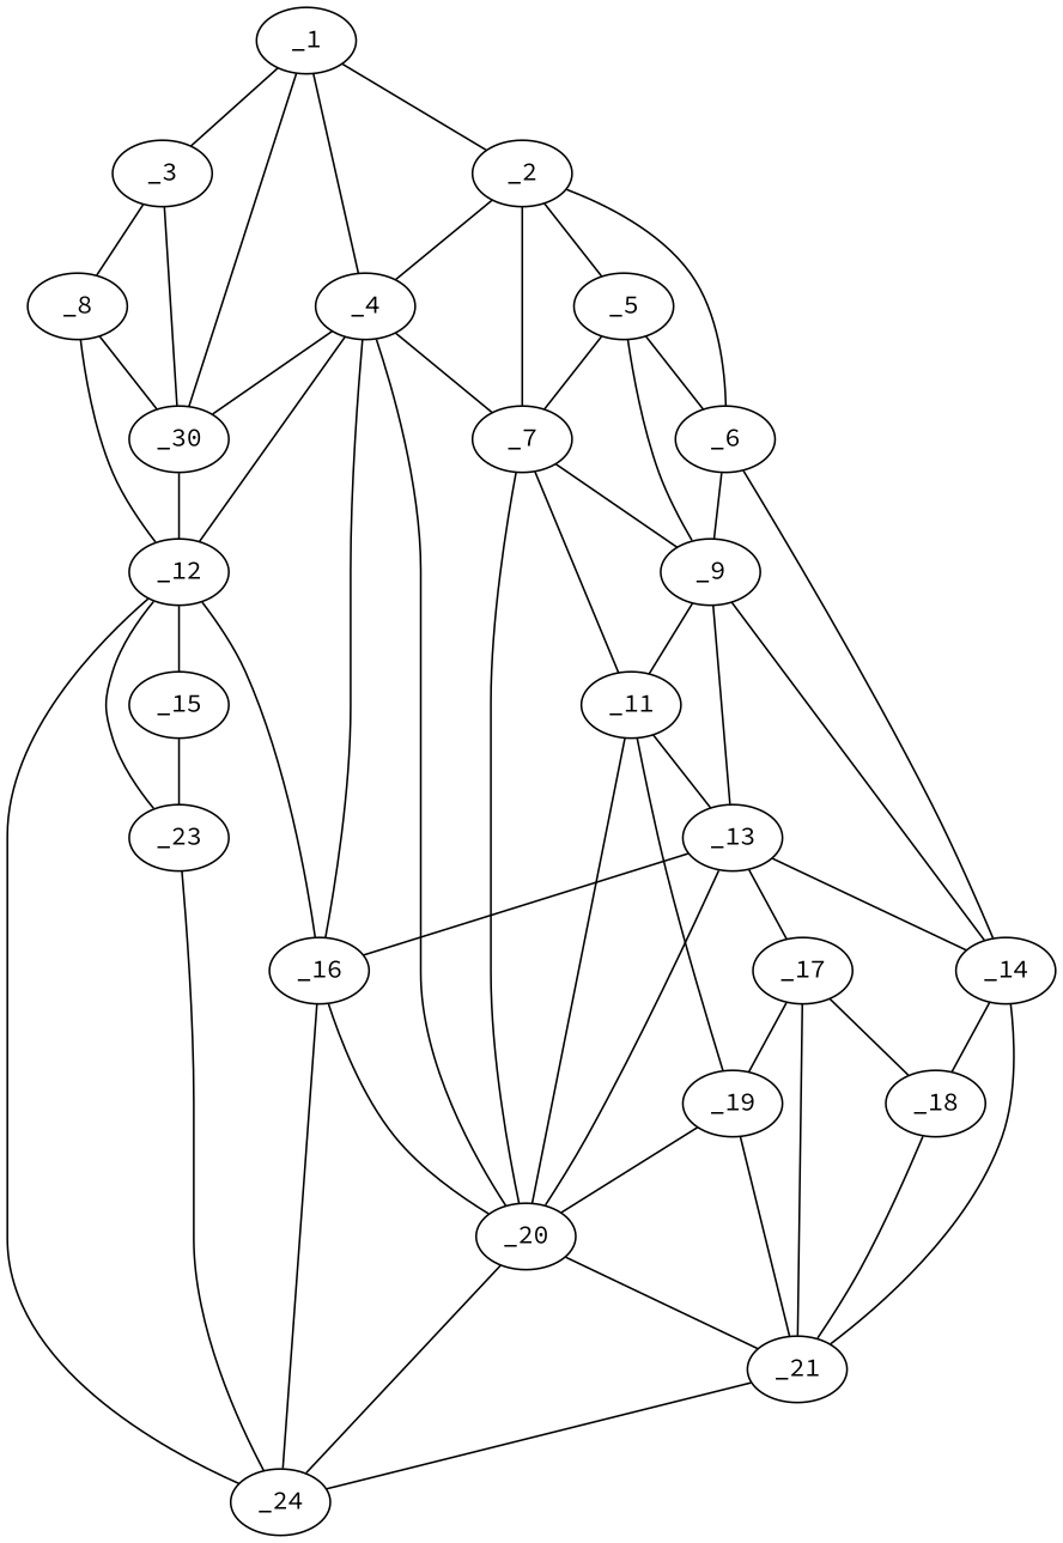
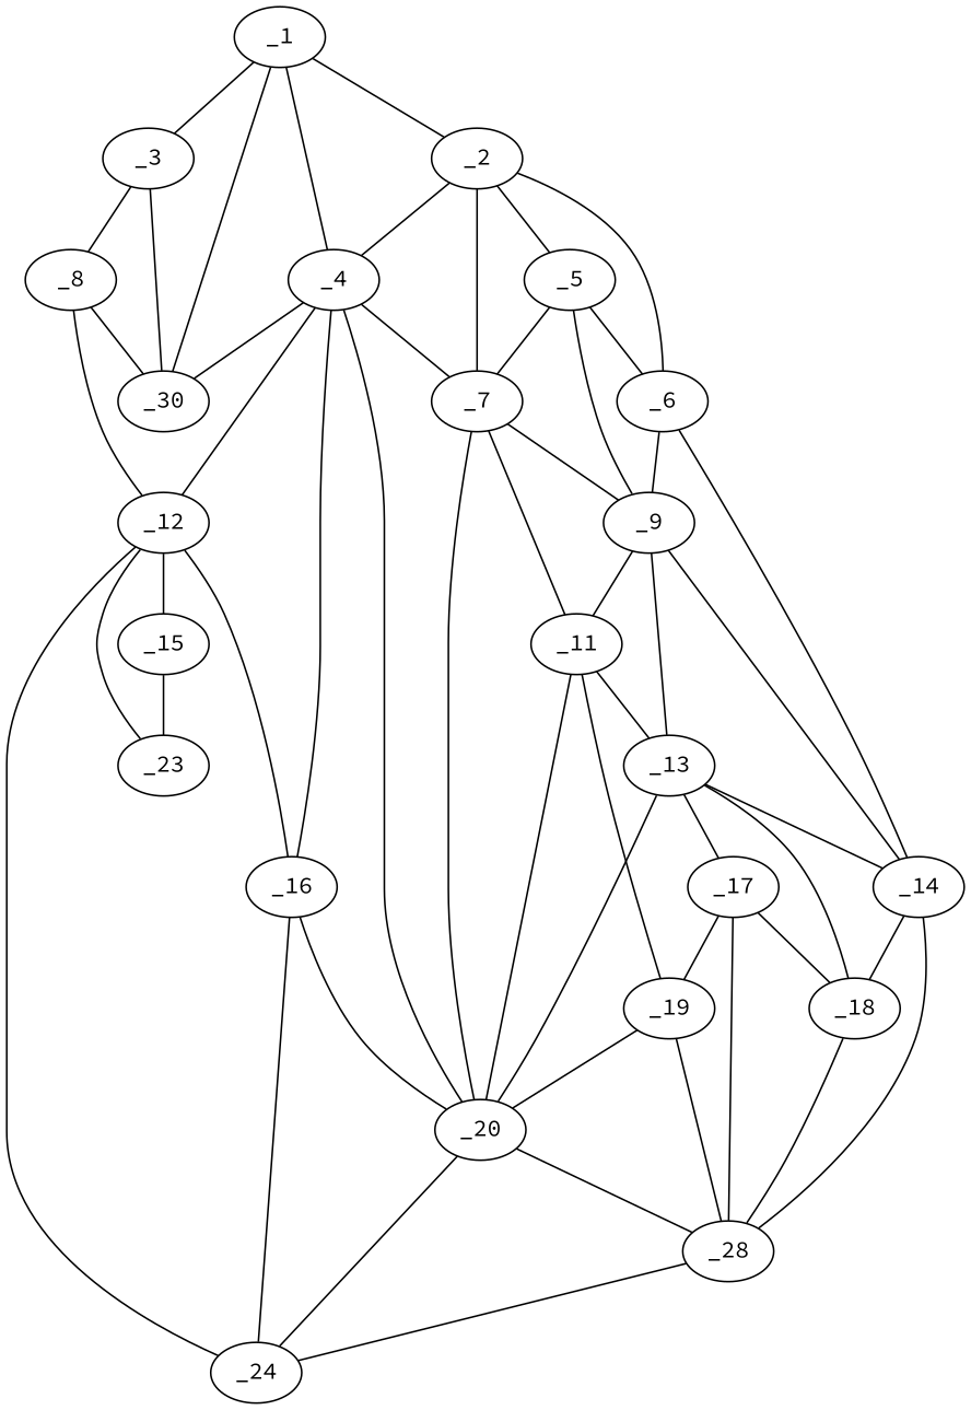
  graph {
    fontname="Source Code Pro"
    node [fontname="Source Code Pro" x=68 y=81]
    edge [fontname="Source Code Pro" valence=2]
    _1 [x=42 y=41]
    _2 [x=43 y=105]
    _3 [x=48 y=3]
    _4 [x=50 y=66]
    n5 [label=_30 x=63 y=31]
    _6 [x=54 y=120]
    _5 [x=52 y=102]
    _7 [x=56]
    _9 [x=62 y=97]
    _14 [x=71 y=125]
    _8 [x=61 y=5]
    _12 [y=32]
    _16 [x=82 y=38]
    _20 [x=86 y=67]
    _11 [x=64 y=86]
    _13 [y=96]
-   _21 [x=86 y=116]
+   _21 [x=86 y=116 label=_28]
    _18 [x=83 y=110]
    _15 [x=82 y=10]
    _23 [x=92 y=21]
    _24 [x=92 y=26]
    _19 [x=84]
    _17 [x=83 y=99]
    _1 -- _2
    _1 -- _3 [valence=1]
    _1 -- _4 [valence=1]
    _1 -- n5
    _2 -- _4 [valence=1]
    _2 -- _6
    _2 -- _5 [valence=1]
    _2 -- _7
    _3 -- n5
    _3 -- _8 [valence=1]
    _4 -- n5
    _4 -- _7
    _4 -- _12 [valence=1]
    _4 -- _16
    _4 -- _20
-   n5 -- _12
    _6 -- _9
    _6 -- _14 [valence=1]
    _5 -- _6
    _5 -- _7 [valence=1]
    _5 -- _9
    _7 -- _9
    _7 -- _20
    _7 -- _11 [valence=1]
    _9 -- _14
    _9 -- _11
    _9 -- _13
    _14 -- _21 [valence=1]
    _14 -- _18
    _8 -- n5 [valence=1]
    _8 -- _12
    _12 -- _16 [valence=1]
    _12 -- _15 [valence=1]
    _12 -- _23
    _12 -- _24
    _16 -- _20 [valence=1]
    _16 -- _24
    _20 -- _21
    _20 -- _24
    _11 -- _20
    _11 -- _13
    _11 -- _19
    _13 -- _14
    _13 -- _20 [valence=1]
-   _13 -- _16 [valence=1]
+   _13 -- _18 [valence=1]
    _13 -- _17
    _21 -- _24 [valence=1]
    _18 -- _21 [valence=1]
    _15 -- _23
-   _23 -- _24 [valence=1]
    _19 -- _20
    _19 -- _21
    _17 -- _21
    _17 -- _18
    _17 -- _19
  }
